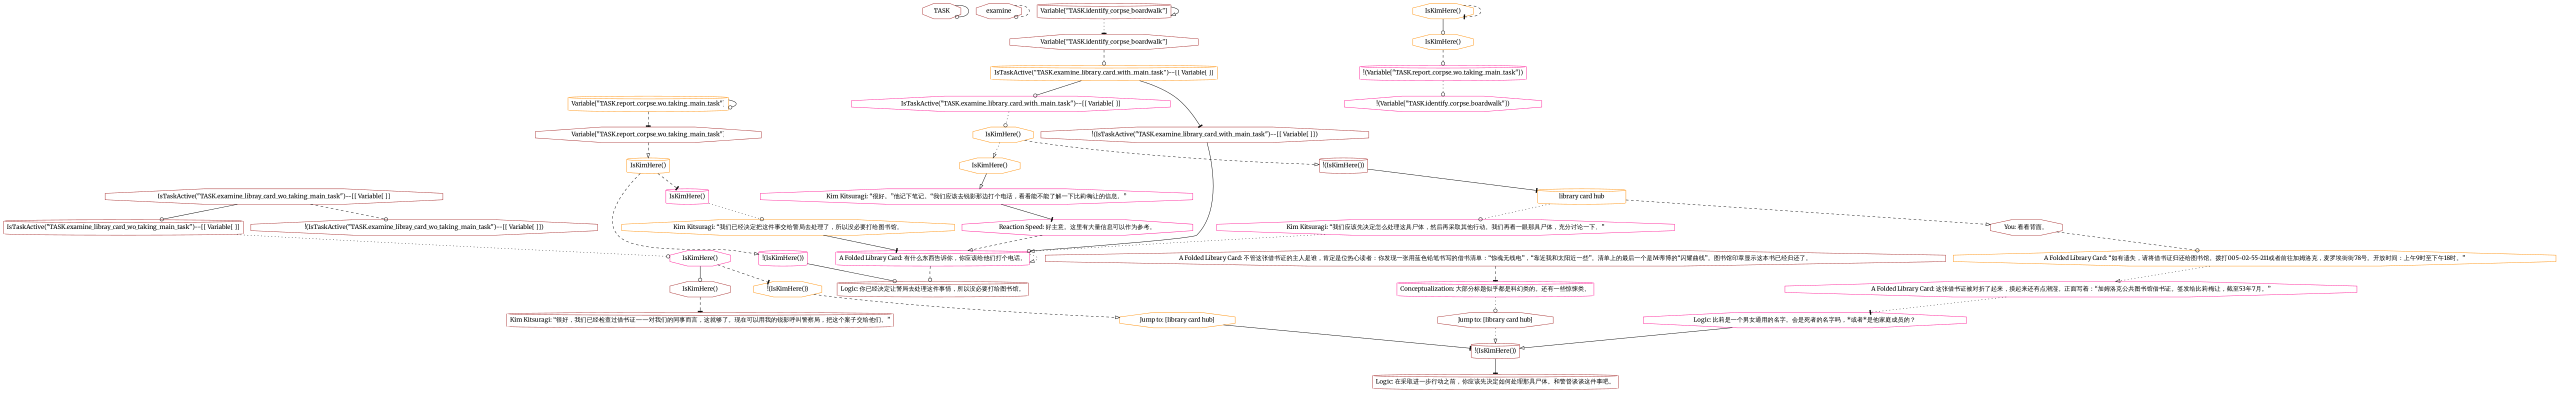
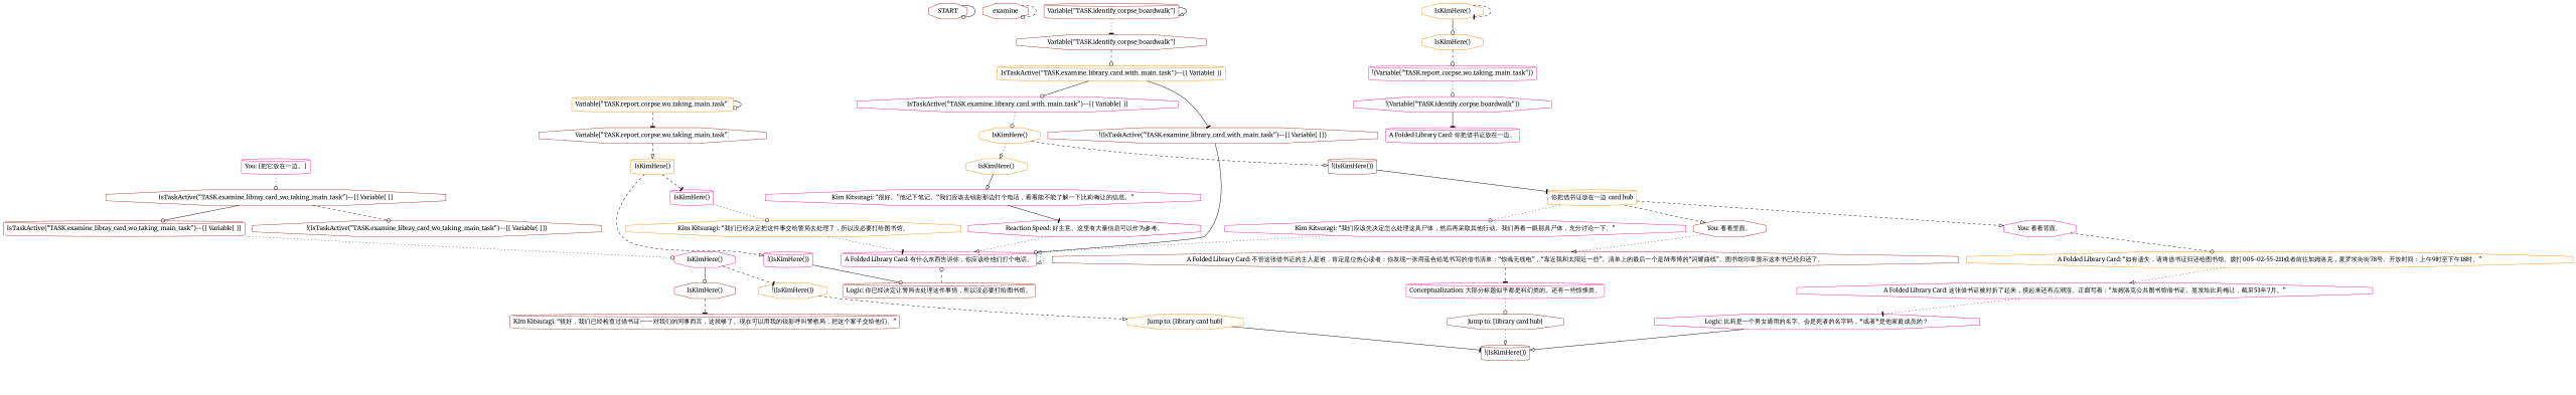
  digraph {
    fontname=Merriweather
    node [color=brown fontname=Merriweather shape=octagon]
    edge [arrowhead=odot fontname=Merriweather style=dashed]
-   n1 [label=TASK]
+   n1 [label=START]
    n2 [label=examine]
    n3 [color=deeppink label="A Folded Library Card: 这张借书证被对折了起来，摸起来还有点潮湿。正面写着：“加姆洛克公共图书馆借书证。签发给比莉·梅让，截至53年7月。”"]
    n4 [color=deeppink label="Logic: 比莉是一个男女通用的名字。会是死者的名字吗，*或者*是他家庭成员的？"]
    n5 [label="!(IsKimHere())" shape=cylinder]
    n6 [label="Variable[\"TASK.identify_corpse_boardwalk\"]" shape=cylinder]
    n7 [label="Variable[\"TASK.identify_corpse_boardwalk\"]"]
    n8 [color=darkorange label="IsTaskActive(\"TASK.examine_library_card_with_main_task\")--[[ Variable[ ]]" shape=cylinder]
    n9 [color=deeppink label="IsTaskActive(\"TASK.examine_library_card_with_main_task\")--[[ Variable[ ]]"]
    n10 [label="!(IsTaskActive(\"TASK.examine_library_card_with_main_task\")--[[ Variable[ ]])"]
    n11 [color=deeppink label="!(Variable[\"TASK.identify_corpse_boardwalk\"])"]
+   n12 [color=deeppink label="A Folded Library Card: 你把借书证放在一边。" shape=cylinder]
    n13 [color=darkorange label="IsKimHere()"]
    n14 [color=darkorange label="IsKimHere()"]
    n15 [color=deeppink label="!(Variable[\"TASK.report_corpse_wo_taking_main_task\"])" shape=cylinder]
-   n16 [label="Logic: 在采取进一步行动之前，你应该先决定如何处理那具尸体。和警督谈谈这件事吧。" shape=cylinder]
-   n17 [color=darkorange label="library card hub" shape=cylinder]
+   n17 [color=darkorange label="你把借书证放在一边 card hub" shape=cylinder]
    n18 [color=deeppink label="Kim Kitsuragi: “我们应该先决定怎么处理这具尸体，然后再采取其他行动。我们再看一眼那具尸体，充分讨论一下。”"]
-   n19 [label="You: 看看背面。"]
+   n19 [color=deeppink label="You: 看看背面。"]
+   n20 [label="You: 看看里面。"]
    n21 [color=deeppink label="A Folded Library Card: 有什么东西告诉你，你应该给他们打个电话。" shape=cylinder]
    n22 [color=darkorange label="A Folded Library Card: “如有遗失，请将借书证归还给图书馆。拨打005-02-55-211或者前往加姆洛克，麦罗埃街街78号。开放时间：上午9时至下午18时。”"]
    n23 [label="A Folded Library Card: 不管这张借书证的主人是谁，肯定是位热心读者：你发现一张用蓝色铅笔书写的借书清单：“惊魂无线电”，“靠近我和太阳近一些”。清单上的最后一个是M·蒂博的“闪耀曲线”。图书馆印章显示这本书已经归还了。"]
    n24 [color=darkorange label="Jump to: [library card hub]"]
    n25 [color=darkorange label="Variable[\"TASK.report_corpse_wo_taking_main_task\"]" shape=cylinder]
    n26 [label="Variable[\"TASK.report_corpse_wo_taking_main_task\"]"]
    n27 [color=darkorange label="IsKimHere()" shape=cylinder]
    n28 [color=deeppink label="IsKimHere()" shape=cylinder]
    n29 [color=deeppink label="!(IsKimHere())" shape=cylinder]
+   n30 [color=deeppink label="You: [把它放在一边。]" shape=cylinder]
    n31 [label="IsTaskActive(\"TASK.examine_libray_card_wo_taking_main_task\")--[[ Variable[ ]]"]
    n32 [label="IsTaskActive(\"TASK.examine_libray_card_wo_taking_main_task\")--[[ Variable[ ]]" shape=cylinder]
    n33 [label="!(IsTaskActive(\"TASK.examine_libray_card_wo_taking_main_task\")--[[ Variable[ ]])"]
    n34 [color=deeppink label="IsKimHere()"]
    n35 [label="IsKimHere()"]
    n36 [color=darkorange label="!(IsKimHere())"]
    n37 [color=deeppink label="Conceptualization: 大部分标题似乎都是科幻类的。还有一些惊悚类。" shape=cylinder]
    n38 [label="Jump to: [library card hub]"]
    n39 [color=darkorange label="IsKimHere()"]
    n40 [color=darkorange label="IsKimHere()"]
    n41 [label="!(IsKimHere())" shape=cylinder]
    n42 [color=deeppink label="Kim Kitsuragi: “很好。”他记下笔记。“我们应该去锐影那边打个电话，看看能不能了解一下比莉·梅让的信息。”"]
    n43 [color=deeppink label="Reaction Speed: 好主意。这里有大量信息可以作为参考。"]
    n44 [label="Kim Kitsuragi: “很好，我们已经检查过借书证——对我们的同事而言，这就够了。现在可以用我的锐影呼叫警察局，把这个案子交给他们。”" shape=cylinder]
    n45 [color=darkorange label="Kim Kitsuragi: “我们已经决定把这件事交给警局去处理了，所以没必要打给图书馆。"]
    n46 [label="Logic: 你已经决定让警局去处理这件事情，所以没必要打给图书馆。" shape=cylinder]
    n1 -> n1 [style=solid]
    n2 -> n2
    n3 -> n4 [arrowhead=tee style=dotted]
    n4 -> n5 [arrowhead=onormal style=solid]
-   n5 -> n16 [arrowhead=tee style=solid]
    n6 -> n6 [arrowhead=onormal style=solid]
    n6 -> n7 [arrowhead=tee style=dotted]
    n7 -> n8
    n8 -> n9 [style=solid]
    n8 -> n10 [arrowhead=tee style=solid]
    n9 -> n39 [style=dotted]
    n10 -> n21 [style=solid]
+   n11 -> n12 [arrowhead=tee style=solid]
    n13 -> n13 [arrowhead=tee]
    n13 -> n14 [style=solid]
    n14 -> n15
    n15 -> n11 [style=dotted]
    n17 -> n18 [style=dotted]
    n17 -> n19 [arrowhead=onormal]
+   n17 -> n20 [arrowhead=onormal]
    n18 -> n21 [arrowhead=onormal style=dotted]
    n19 -> n22
+   n20 -> n23 [arrowhead=onormal style=dotted]
    n21 -> n21 [arrowhead=onormal style=dotted]
    n22 -> n3 [arrowhead=onormal style=dotted]
    n23 -> n37 [arrowhead=tee]
    n24 -> n5 [arrowhead=tee style=solid]
    n25 -> n25 [style=solid]
    n25 -> n26 [arrowhead=tee]
    n26 -> n27 [arrowhead=onormal]
    n27 -> n28 [arrowhead=tee]
    n27 -> n29 [arrowhead=onormal]
    n28 -> n45 [style=dotted]
    n29 -> n46 [style=solid]
+   n30 -> n31 [style=dotted]
    n31 -> n32 [style=solid]
    n31 -> n33
    n32 -> n34 [style=dotted]
    n34 -> n35 [style=solid]
    n34 -> n36 [arrowhead=tee]
    n35 -> n44 [arrowhead=tee]
    n36 -> n24 [arrowhead=onormal]
    n37 -> n38 [style=dotted]
    n38 -> n5 [arrowhead=onormal style=dotted]
    n39 -> n40 [arrowhead=onormal style=dotted]
    n39 -> n41 [arrowhead=onormal]
    n40 -> n42 [arrowhead=onormal style=solid]
    n41 -> n17 [arrowhead=tee style=solid]
    n42 -> n43 [arrowhead=tee style=solid]
-   n43 -> n21 [arrowhead=onormal]
-   n45 -> n21 [arrowhead=tee style=solid]
-   n21 -> n46
+   n43 -> n21 [arrowhead=onormal style=dotted]
+   n45 -> n21 [arrowhead=tee style=dotted]
+   n46 -> n21
  }
